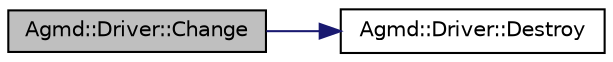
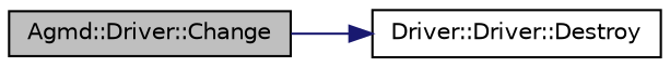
  digraph {
    rankdir=LR
    node [color=black fontname=Helvetica fontsize=10 shape=record style=filled]
    n1 [fillcolor=grey75 fontcolor=black height=0.2 label="Agmd::Driver::Change" width=0.4]
-   n2 [fillcolor=white height=0.2 label="Agmd::Driver::Destroy" width=0.4]
+   n2 [fillcolor=white height=0.2 label="Driver::Driver::Destroy" width=0.4]
    n1 -> n2 [color=midnightblue fontname=Helvetica fontsize=10 labelfontname=Helvetica labelfontsize=10 style=solid]
  }
